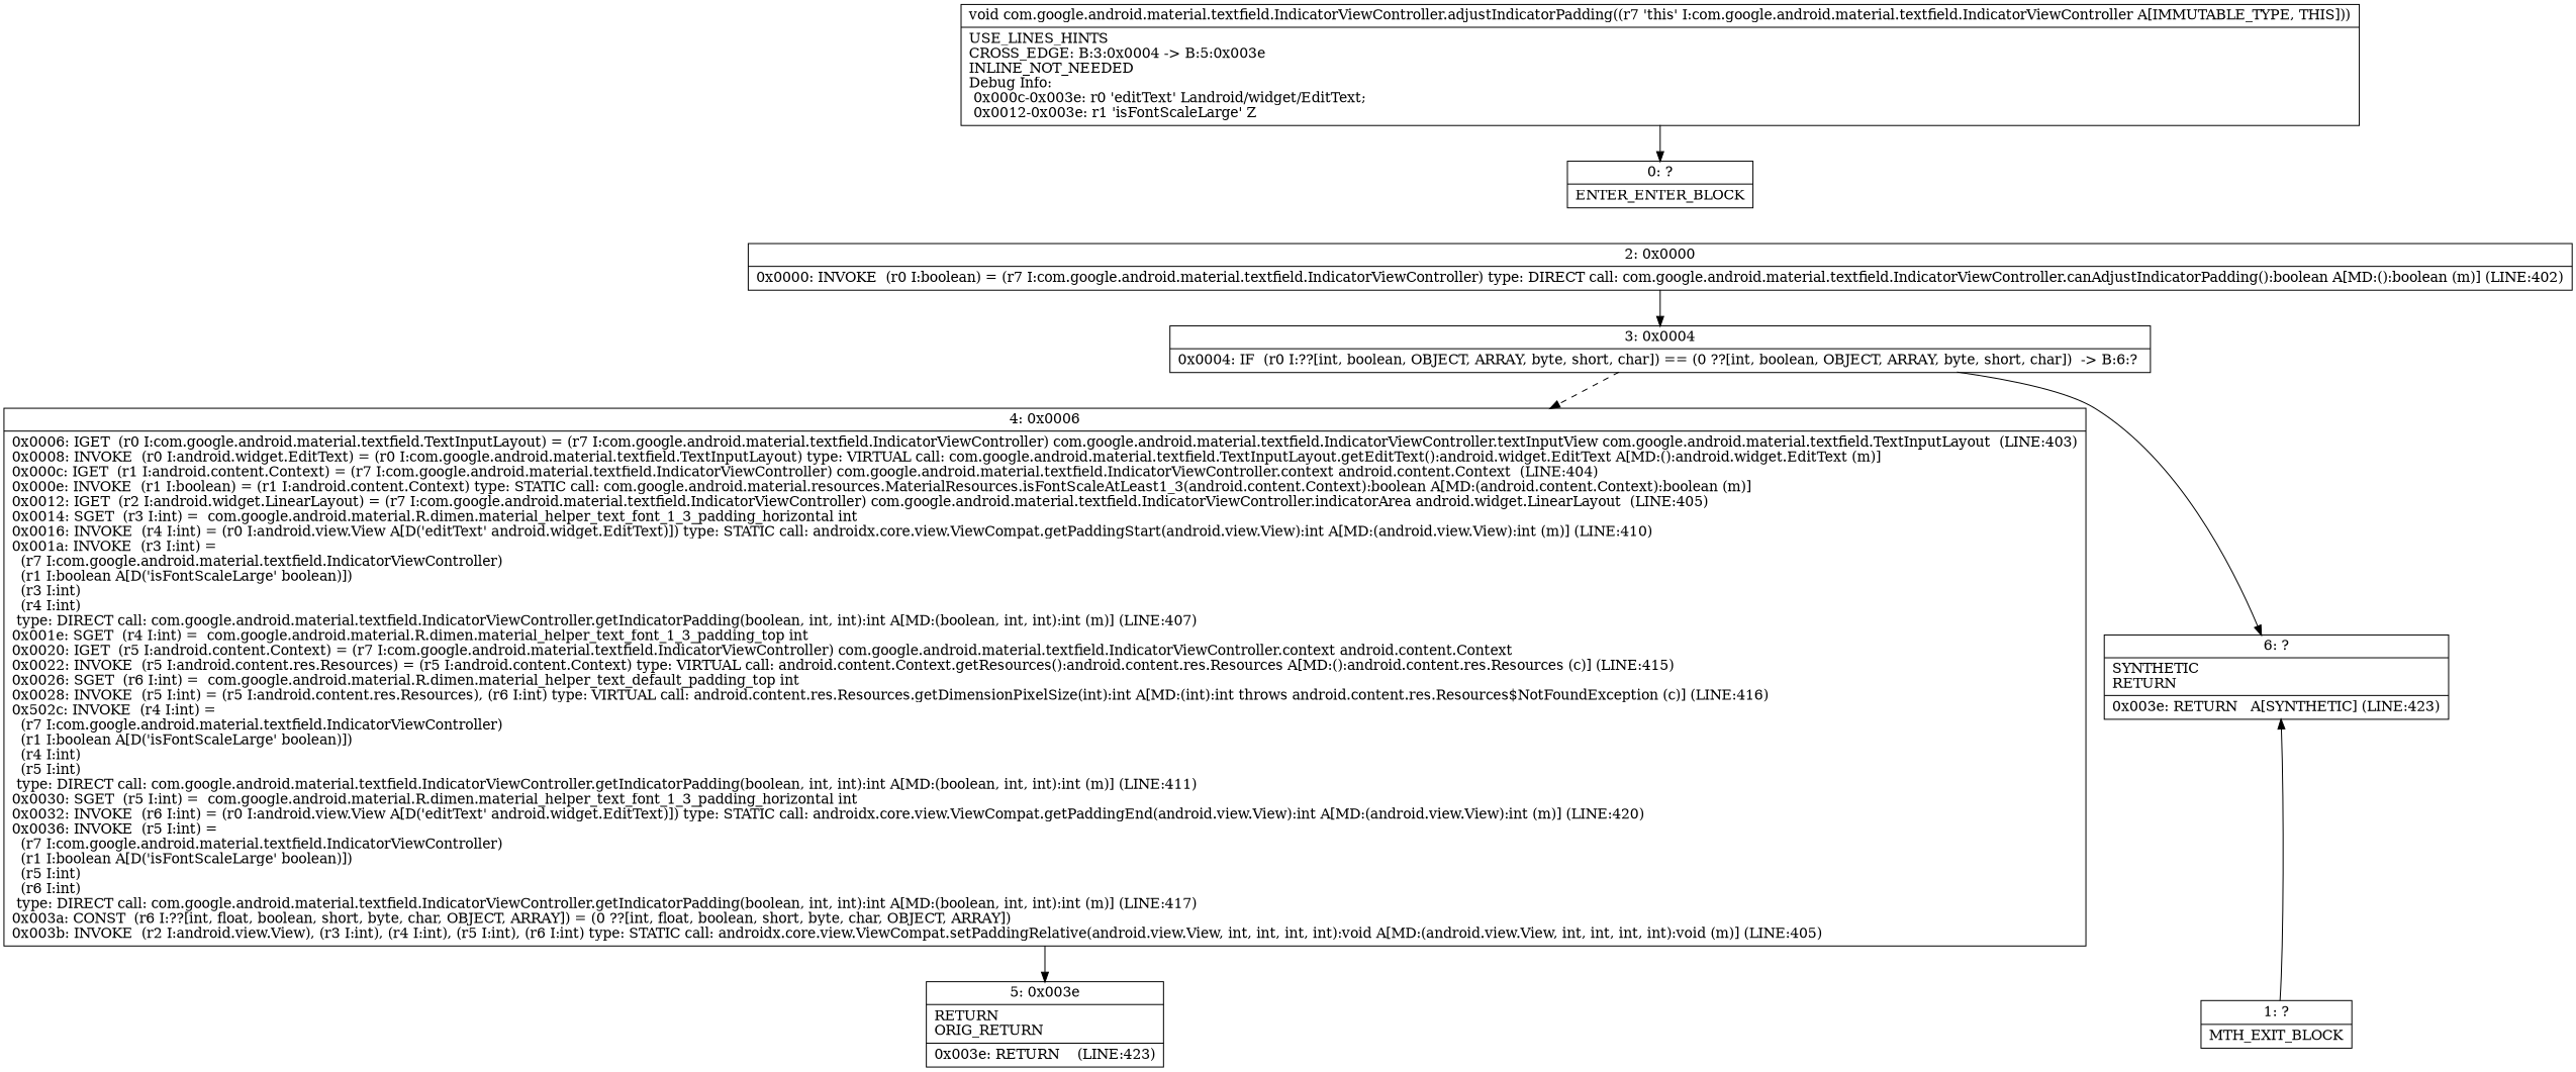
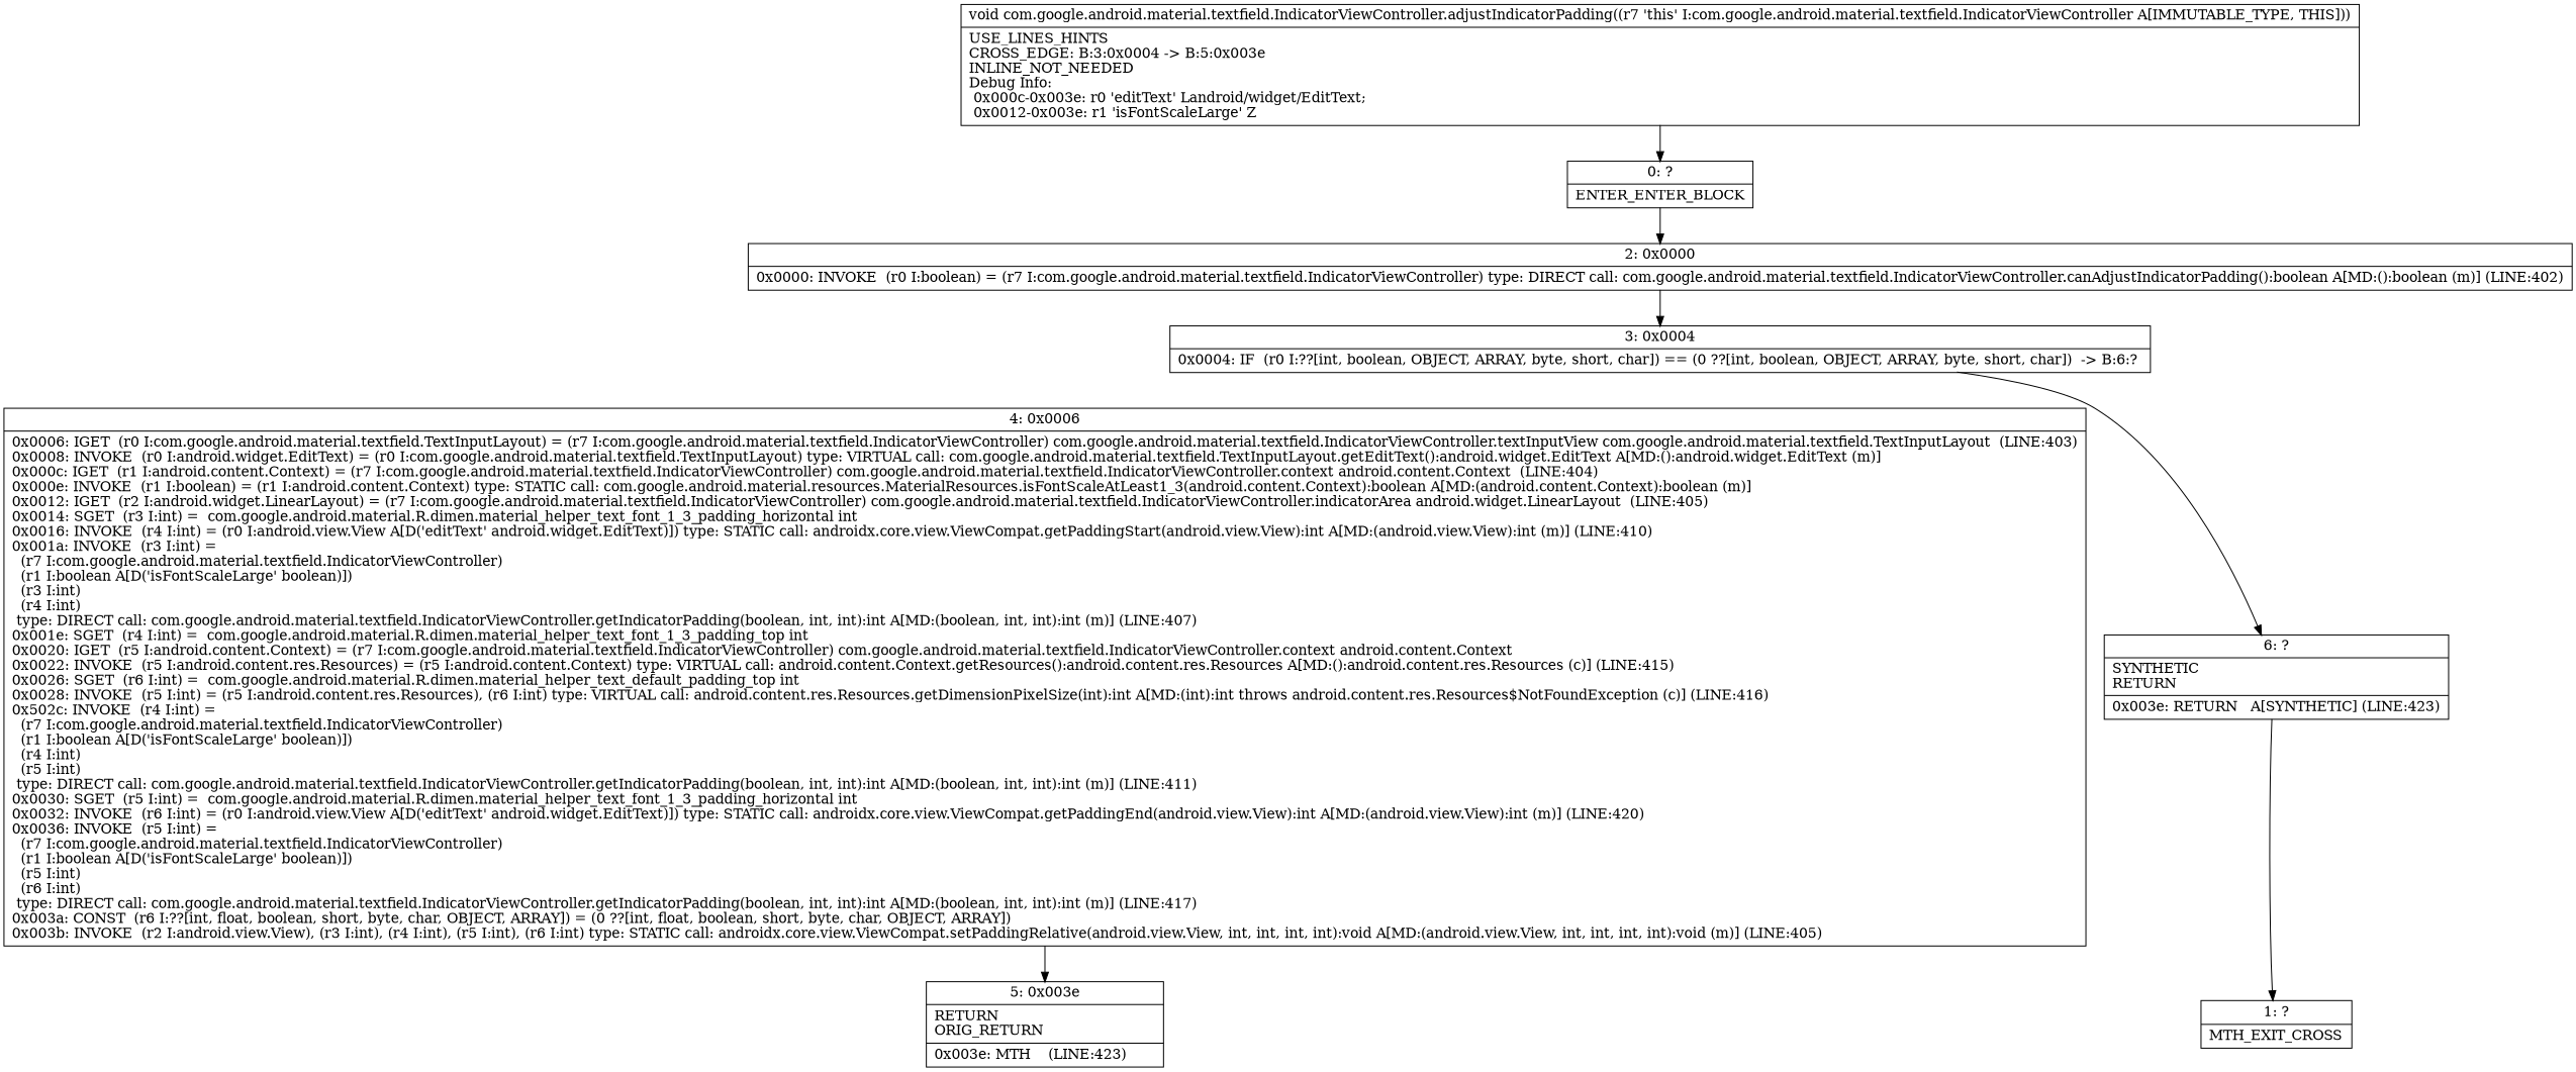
  digraph {
    node [shape=record]
    n1 [label="{0\:\ ?|ENTER_ENTER_BLOCK\l}"]
    n2 [label="{2\:\ 0x0000|0x0000: INVOKE  (r0 I:boolean) = (r7 I:com.google.android.material.textfield.IndicatorViewController) type: DIRECT call: com.google.android.material.textfield.IndicatorViewController.canAdjustIndicatorPadding():boolean A[MD:():boolean (m)] (LINE:402)\l}"]
    n3 [label="{3\:\ 0x0004|0x0004: IF  (r0 I:??[int, boolean, OBJECT, ARRAY, byte, short, char]) == (0 ??[int, boolean, OBJECT, ARRAY, byte, short, char])  \-\> B:6:? \l}"]
    n4 [label="{4\:\ 0x0006|0x0006: IGET  (r0 I:com.google.android.material.textfield.TextInputLayout) = (r7 I:com.google.android.material.textfield.IndicatorViewController) com.google.android.material.textfield.IndicatorViewController.textInputView com.google.android.material.textfield.TextInputLayout  (LINE:403)\l0x0008: INVOKE  (r0 I:android.widget.EditText) = (r0 I:com.google.android.material.textfield.TextInputLayout) type: VIRTUAL call: com.google.android.material.textfield.TextInputLayout.getEditText():android.widget.EditText A[MD:():android.widget.EditText (m)]\l0x000c: IGET  (r1 I:android.content.Context) = (r7 I:com.google.android.material.textfield.IndicatorViewController) com.google.android.material.textfield.IndicatorViewController.context android.content.Context  (LINE:404)\l0x000e: INVOKE  (r1 I:boolean) = (r1 I:android.content.Context) type: STATIC call: com.google.android.material.resources.MaterialResources.isFontScaleAtLeast1_3(android.content.Context):boolean A[MD:(android.content.Context):boolean (m)]\l0x0012: IGET  (r2 I:android.widget.LinearLayout) = (r7 I:com.google.android.material.textfield.IndicatorViewController) com.google.android.material.textfield.IndicatorViewController.indicatorArea android.widget.LinearLayout  (LINE:405)\l0x0014: SGET  (r3 I:int) =  com.google.android.material.R.dimen.material_helper_text_font_1_3_padding_horizontal int \l0x0016: INVOKE  (r4 I:int) = (r0 I:android.view.View A[D('editText' android.widget.EditText)]) type: STATIC call: androidx.core.view.ViewCompat.getPaddingStart(android.view.View):int A[MD:(android.view.View):int (m)] (LINE:410)\l0x001a: INVOKE  (r3 I:int) = \l  (r7 I:com.google.android.material.textfield.IndicatorViewController)\l  (r1 I:boolean A[D('isFontScaleLarge' boolean)])\l  (r3 I:int)\l  (r4 I:int)\l type: DIRECT call: com.google.android.material.textfield.IndicatorViewController.getIndicatorPadding(boolean, int, int):int A[MD:(boolean, int, int):int (m)] (LINE:407)\l0x001e: SGET  (r4 I:int) =  com.google.android.material.R.dimen.material_helper_text_font_1_3_padding_top int \l0x0020: IGET  (r5 I:android.content.Context) = (r7 I:com.google.android.material.textfield.IndicatorViewController) com.google.android.material.textfield.IndicatorViewController.context android.content.Context \l0x0022: INVOKE  (r5 I:android.content.res.Resources) = (r5 I:android.content.Context) type: VIRTUAL call: android.content.Context.getResources():android.content.res.Resources A[MD:():android.content.res.Resources (c)] (LINE:415)\l0x0026: SGET  (r6 I:int) =  com.google.android.material.R.dimen.material_helper_text_default_padding_top int \l0x0028: INVOKE  (r5 I:int) = (r5 I:android.content.res.Resources), (r6 I:int) type: VIRTUAL call: android.content.res.Resources.getDimensionPixelSize(int):int A[MD:(int):int throws android.content.res.Resources$NotFoundException (c)] (LINE:416)\l0x502c: INVOKE  (r4 I:int) = \l  (r7 I:com.google.android.material.textfield.IndicatorViewController)\l  (r1 I:boolean A[D('isFontScaleLarge' boolean)])\l  (r4 I:int)\l  (r5 I:int)\l type: DIRECT call: com.google.android.material.textfield.IndicatorViewController.getIndicatorPadding(boolean, int, int):int A[MD:(boolean, int, int):int (m)] (LINE:411)\l0x0030: SGET  (r5 I:int) =  com.google.android.material.R.dimen.material_helper_text_font_1_3_padding_horizontal int \l0x0032: INVOKE  (r6 I:int) = (r0 I:android.view.View A[D('editText' android.widget.EditText)]) type: STATIC call: androidx.core.view.ViewCompat.getPaddingEnd(android.view.View):int A[MD:(android.view.View):int (m)] (LINE:420)\l0x0036: INVOKE  (r5 I:int) = \l  (r7 I:com.google.android.material.textfield.IndicatorViewController)\l  (r1 I:boolean A[D('isFontScaleLarge' boolean)])\l  (r5 I:int)\l  (r6 I:int)\l type: DIRECT call: com.google.android.material.textfield.IndicatorViewController.getIndicatorPadding(boolean, int, int):int A[MD:(boolean, int, int):int (m)] (LINE:417)\l0x003a: CONST  (r6 I:??[int, float, boolean, short, byte, char, OBJECT, ARRAY]) = (0 ??[int, float, boolean, short, byte, char, OBJECT, ARRAY]) \l0x003b: INVOKE  (r2 I:android.view.View), (r3 I:int), (r4 I:int), (r5 I:int), (r6 I:int) type: STATIC call: androidx.core.view.ViewCompat.setPaddingRelative(android.view.View, int, int, int, int):void A[MD:(android.view.View, int, int, int, int):void (m)] (LINE:405)\l}"]
    n5 [label="{6\:\ ?|SYNTHETIC\lRETURN\l|0x003e: RETURN   A[SYNTHETIC] (LINE:423)\l}"]
-   n6 [label="{5\:\ 0x003e|RETURN\lORIG_RETURN\l|0x003e: RETURN    (LINE:423)\l}"]
-   n7 [label="{1\:\ ?|MTH_EXIT_BLOCK\l}"]
+   n6 [label="{5\:\ 0x003e|RETURN\lORIG_RETURN\l|0x003e: MTH    (LINE:423)\l}"]
+   n7 [label="{1\:\ ?|MTH_EXIT_CROSS\l}"]
    n8 [label="{void com.google.android.material.textfield.IndicatorViewController.adjustIndicatorPadding((r7 'this' I:com.google.android.material.textfield.IndicatorViewController A[IMMUTABLE_TYPE, THIS]))  | USE_LINES_HINTS\lCROSS_EDGE: B:3:0x0004 \-\> B:5:0x003e\lINLINE_NOT_NEEDED\lDebug Info:\l  0x000c\-0x003e: r0 'editText' Landroid\/widget\/EditText;\l  0x0012\-0x003e: r1 'isFontScaleLarge' Z\l}"]
+   n1 -> n2
    n2 -> n3
-   n3 -> n4 [style=dashed]
    n3 -> n5
    n4 -> n6
-   n7 -> n5
+   n5 -> n7
    n8 -> n1
  }
